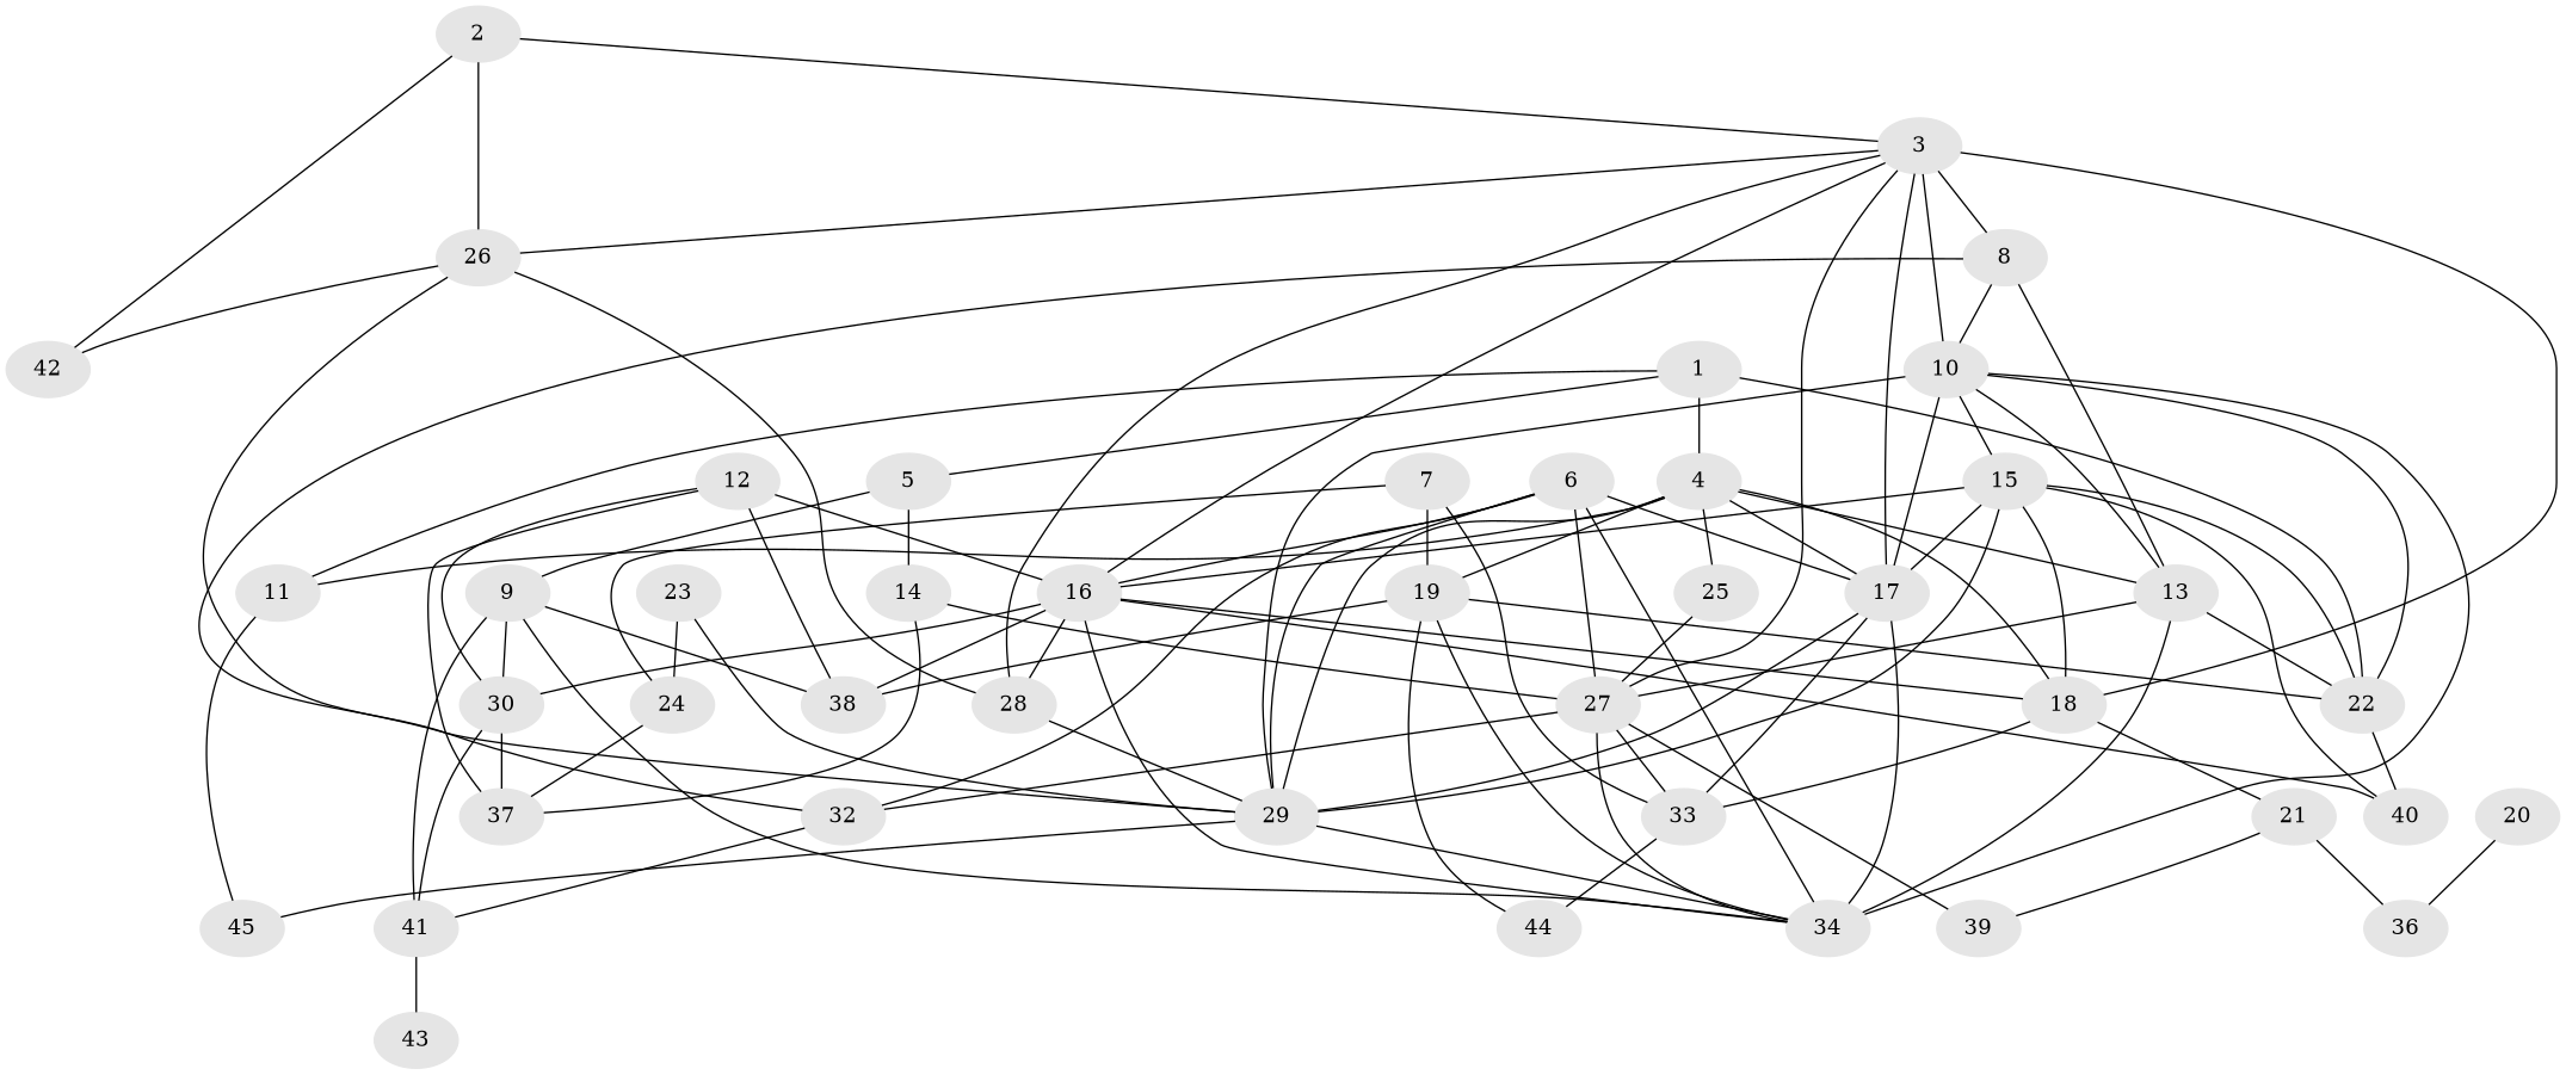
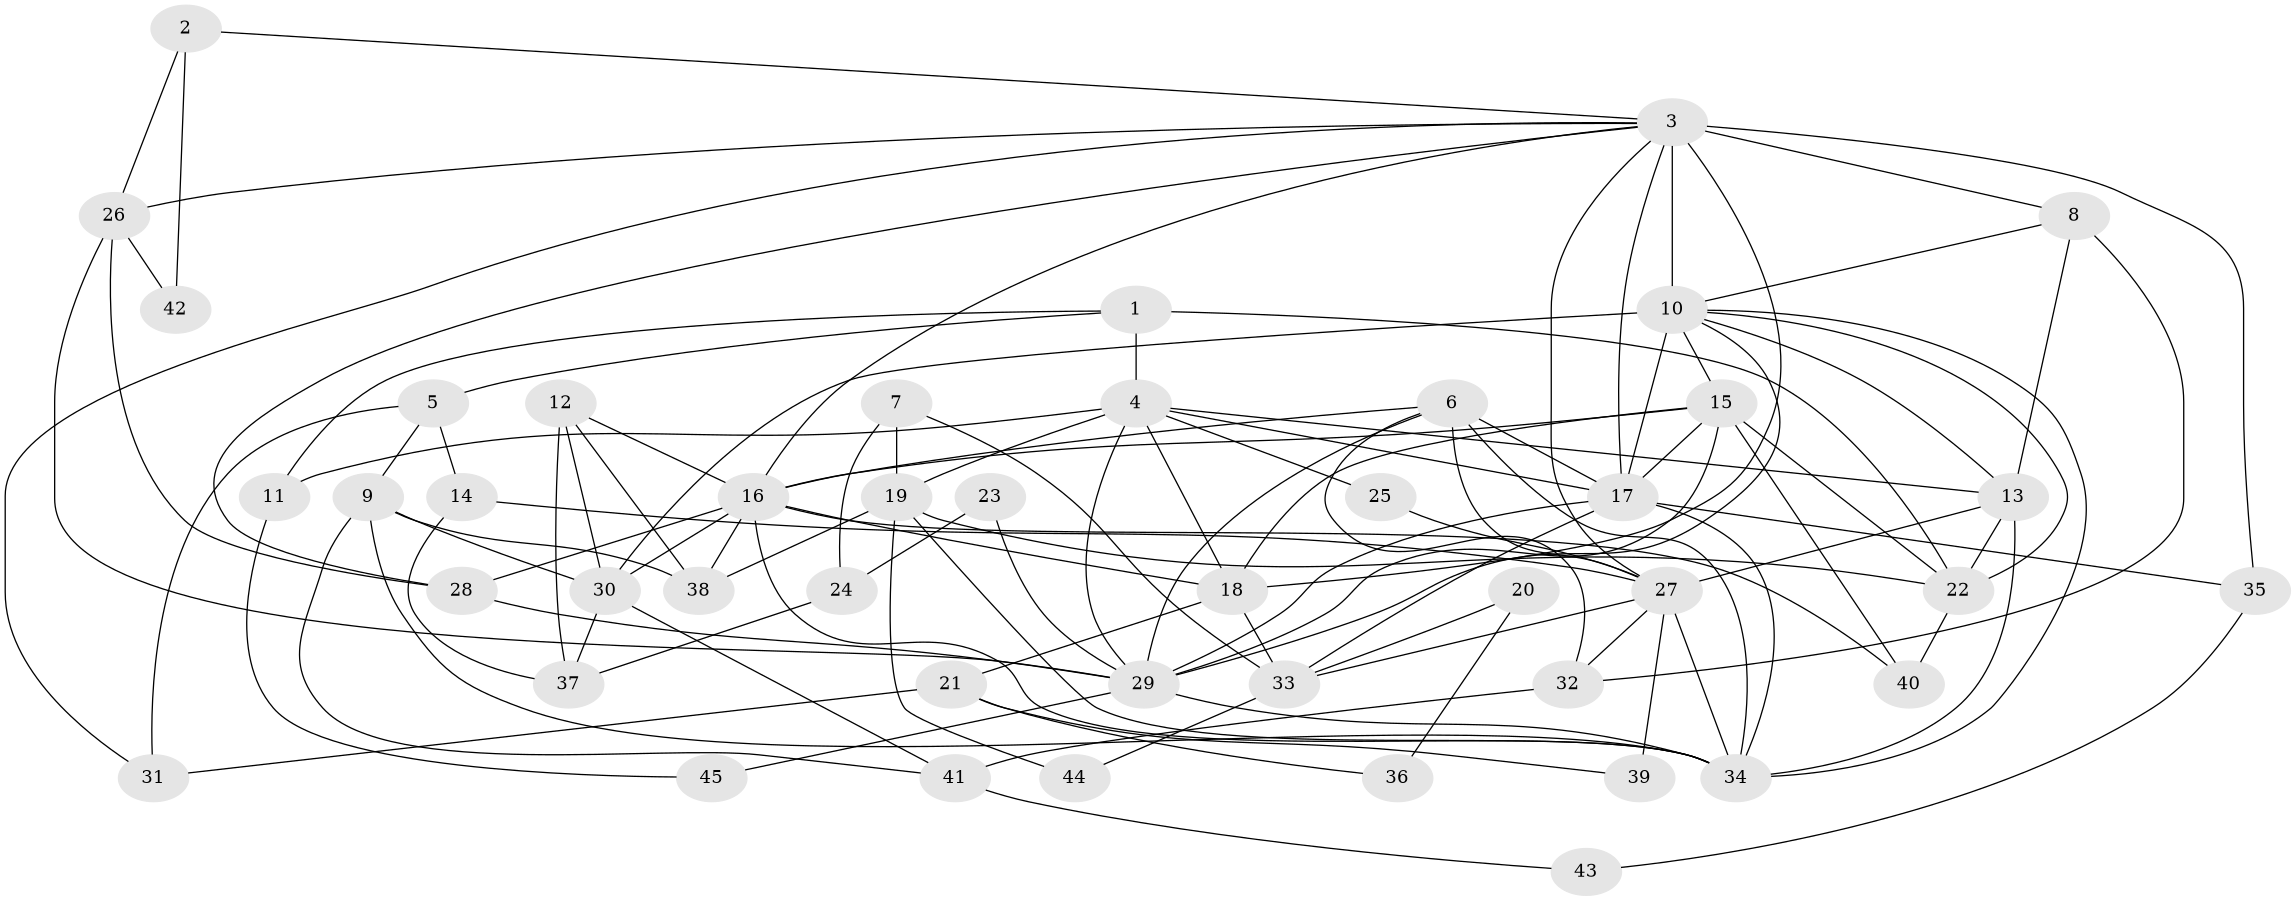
  graph {
    node [color=gray90 style=filled]
    edge [weight=1.0]
    1
    4
    5
    11
    22
    17
    18
    13
    19
    25
    29
+   31
    9
    14
    45
    40
    2
    3
    26
    42
    8
    10
    16
    27
    28
+   35
    32
    34
    30
    15
    38
    33
    21
    39
    43
    44
    41
    37
    6
    7
    24
    12
    36
    20
    23
    1 -- 4 [weight=3.0]
    1 -- 5
    1 -- 11
    1 -- 22
    4 -- 11 [weight=2.0]
    4 -- 17
    4 -- 18
    4 -- 13
    4 -- 19
    4 -- 25 [weight=2.0]
    4 -- 29
+   5 -- 31
    5 -- 9
    5 -- 14
    11 -- 45
    22 -- 40
    17 -- 29
+   17 -- 35
    17 -- 34
    17 -- 33
    18 -- 33
    18 -- 21
    13 -- 22
    13 -- 27
    13 -- 34 [weight=2.0]
    19 -- 22
    19 -- 34
    19 -- 38
    19 -- 44
    25 -- 27
    29 -- 45
    29 -- 34
    9 -- 34
    9 -- 30
    9 -- 38 [weight=2.0]
    9 -- 41
    14 -- 27
    14 -- 37
    2 -- 3
    2 -- 26
    2 -- 42
    3 -- 17
    3 -- 18
+   3 -- 31
    3 -- 26
    3 -- 8
    3 -- 10 [weight=5.0]
    3 -- 16
    3 -- 27
    3 -- 28
+   3 -- 35 [weight=2.0]
    26 -- 29
    26 -- 42
    26 -- 28
    8 -- 13
    8 -- 10
    8 -- 32
    10 -- 22
    10 -- 17 [weight=2.0]
    10 -- 13
    10 -- 29
    10 -- 34
+   10 -- 30 [weight=2.0]
    10 -- 15
    16 -- 18
    16 -- 40
    16 -- 28
    16 -- 34
    16 -- 30
    16 -- 38
    27 -- 32
    27 -- 34
    27 -- 33
    27 -- 39 [weight=2.0]
    28 -- 29
+   35 -- 43
    32 -- 41
    30 -- 41
    30 -- 37
    15 -- 22
    15 -- 17
    15 -- 18
    15 -- 29 [weight=2.0]
    15 -- 40
    15 -- 16
    33 -- 44
+   21 -- 31
    21 -- 39
    21 -- 36
    41 -- 43
    6 -- 17
    6 -- 29
    6 -- 16
    6 -- 27 [weight=2.0]
    6 -- 32
    6 -- 34
    7 -- 19
    7 -- 33
    7 -- 24
    24 -- 37
    12 -- 16 [weight=2.0]
    12 -- 30
    12 -- 38
    12 -- 37
+   20 -- 33
    20 -- 36
    23 -- 29
    23 -- 24
  }
